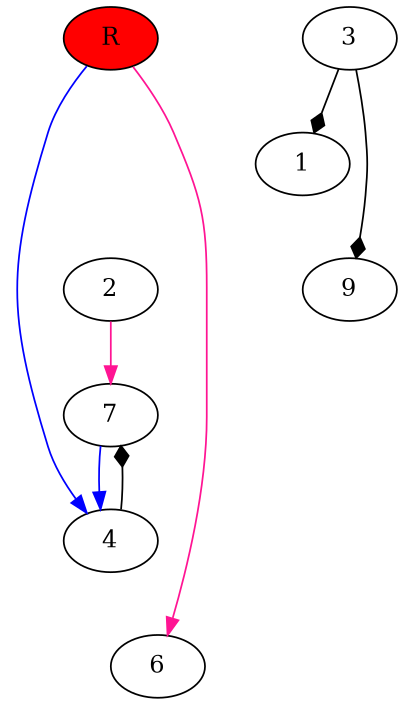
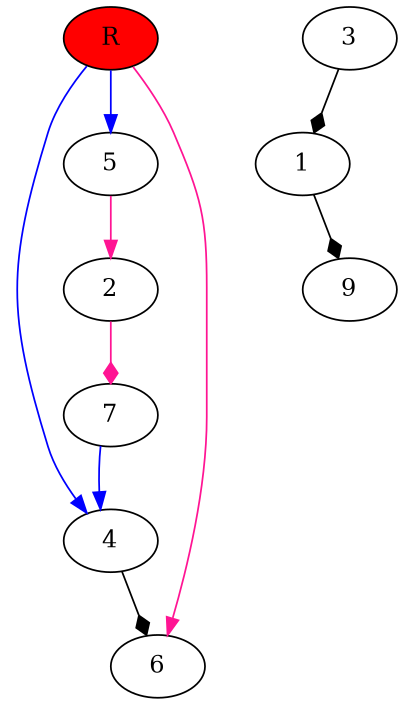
  digraph {
    edge [arrowhead=normal color=blue]
    7
    4
    2
    3
    1
    9
+   5
    R [fillcolor="#ff0000" style=filled]
    6
    7 -> 4
-   4 -> 7 [arrowhead=diamond color=black]
-   2 -> 7 [color=deeppink]
+   4 -> 6 [arrowhead=diamond color=black]
+   2 -> 7 [arrowhead=diamond color=deeppink]
    3 -> 1 [arrowhead=diamond color=black]
-   3 -> 9 [arrowhead=diamond color=black]
+   1 -> 9 [arrowhead=diamond color=black]
+   5 -> 2 [color=deeppink]
    R -> 4
+   R -> 5
    R -> 6 [color=deeppink]
  }
